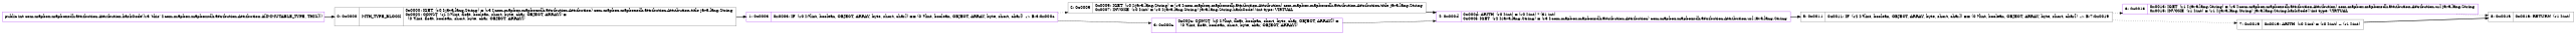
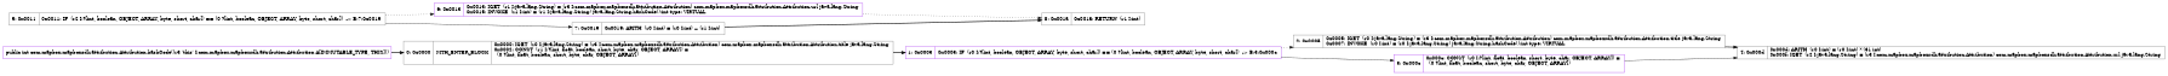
  digraph {
    rankdir=LR
    node [color=gray40 shape=record]
    edge [style=bold]
-   n1 [label="{0\:\ 0x0000|MTH_TYPE_BLOCK\l|0x0000: IGET  (r0 I:java.lang.String) = (r3 I:com.mapbox.mapboxsdk.attribution.Attribution) com.mapbox.mapboxsdk.attribution.Attribution.title java.lang.String \l0x0002: CONST  (r1 I:?[int, float, boolean, short, byte, char, OBJECT, ARRAY]) = \l  (0 ?[int, float, boolean, short, byte, char, OBJECT, ARRAY])\l \l}"]
+   n1 [label="{0\:\ 0x0000|MTH_ENTER_BLOCK\l|0x0000: IGET  (r0 I:java.lang.String) = (r3 I:com.mapbox.mapboxsdk.attribution.Attribution) com.mapbox.mapboxsdk.attribution.Attribution.title java.lang.String \l0x0002: CONST  (r1 I:?[int, float, boolean, short, byte, char, OBJECT, ARRAY]) = \l  (0 ?[int, float, boolean, short, byte, char, OBJECT, ARRAY])\l \l}"]
    n2 [color=purple label="{1\:\ 0x0003|0x0003: IF  (r0 I:?[int, boolean, OBJECT, ARRAY, byte, short, char]) == (0 ?[int, boolean, OBJECT, ARRAY, byte, short, char])  \-\> B:3:0x000c \l}"]
    n3 [label="{2\:\ 0x0005|0x0005: IGET  (r0 I:java.lang.String) = (r3 I:com.mapbox.mapboxsdk.attribution.Attribution) com.mapbox.mapboxsdk.attribution.Attribution.title java.lang.String \l0x0007: INVOKE  (r0 I:int) = (r0 I:java.lang.String) java.lang.String.hashCode():int type: VIRTUAL \l}"]
    n4 [color=purple label="{3\:\ 0x000c|0x000c: CONST  (r0 I:?[int, float, boolean, short, byte, char, OBJECT, ARRAY]) = \l  (0 ?[int, float, boolean, short, byte, char, OBJECT, ARRAY])\l \l}"]
-   n5 [color=purple label="{4\:\ 0x000d|0x000d: ARITH  (r0 I:int) = (r0 I:int) * (31 int) \l0x000f: IGET  (r2 I:java.lang.String) = (r3 I:com.mapbox.mapboxsdk.attribution.Attribution) com.mapbox.mapboxsdk.attribution.Attribution.url java.lang.String \l}"]
+   n5 [label="{4\:\ 0x000d|0x000d: ARITH  (r0 I:int) = (r0 I:int) * (31 int) \l0x000f: IGET  (r2 I:java.lang.String) = (r3 I:com.mapbox.mapboxsdk.attribution.Attribution) com.mapbox.mapboxsdk.attribution.Attribution.url java.lang.String \l}"]
    n6 [label="{5\:\ 0x0011|0x0011: IF  (r2 I:?[int, boolean, OBJECT, ARRAY, byte, short, char]) == (0 ?[int, boolean, OBJECT, ARRAY, byte, short, char])  \-\> B:7:0x0019 \l}"]
    n7 [color=purple label="{6\:\ 0x0013|0x0013: IGET  (r1 I:java.lang.String) = (r3 I:com.mapbox.mapboxsdk.attribution.Attribution) com.mapbox.mapboxsdk.attribution.Attribution.url java.lang.String \l0x0015: INVOKE  (r1 I:int) = (r1 I:java.lang.String) java.lang.String.hashCode():int type: VIRTUAL \l}"]
    n8 [label="{7\:\ 0x0019|0x0019: ARITH  (r0 I:int) = (r0 I:int) + (r1 I:int) \l}"]
    n9 [label="{8\:\ 0x001a|0x001a: RETURN  (r1 I:int) \l}"]
    n10 [color=purple label="{public int com.mapbox.mapboxsdk.attribution.Attribution.hashCode((r3 'this' I:com.mapbox.mapboxsdk.attribution.Attribution A[IMMUTABLE_TYPE, THIS])) }"]
    n1 -> n2
    n2 -> n3 [style=dotted]
    n2 -> n4 [style=solid]
    n3 -> n5
    n4 -> n5 [style=solid]
-   n5 -> n6
    n6 -> n7 [style=dotted]
-   n6 -> n8 [style=dotted]
+   n6 -> n8 [style=solid]
    n7 -> n9 [style=dotted]
    n8 -> n9
    n10 -> n1
  }
